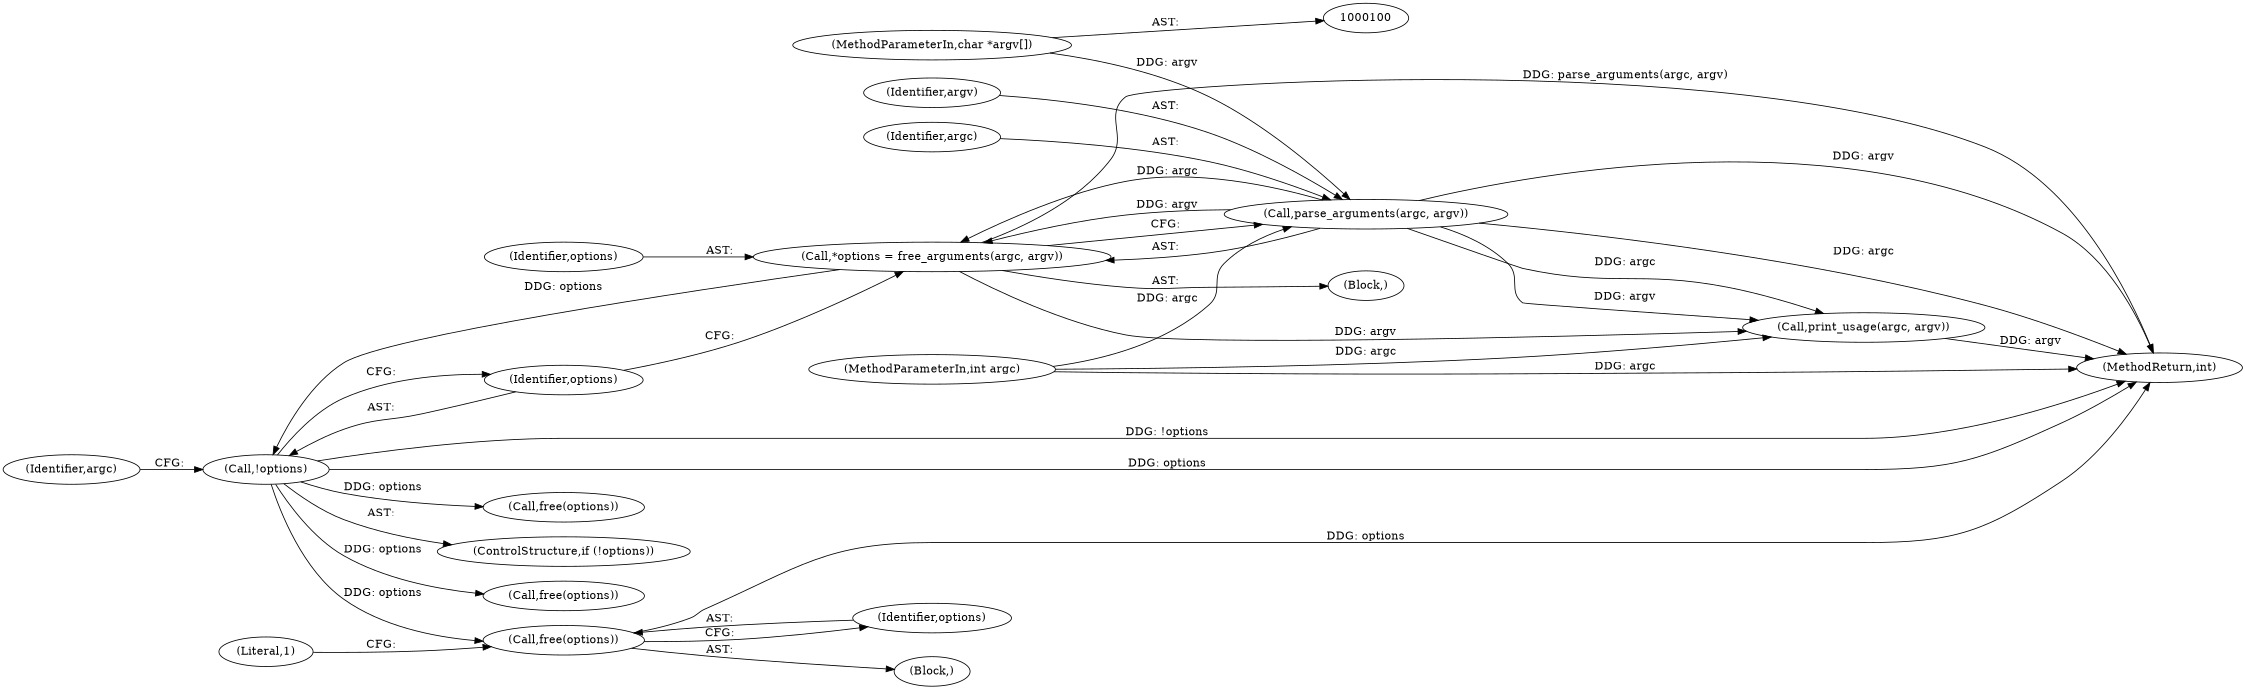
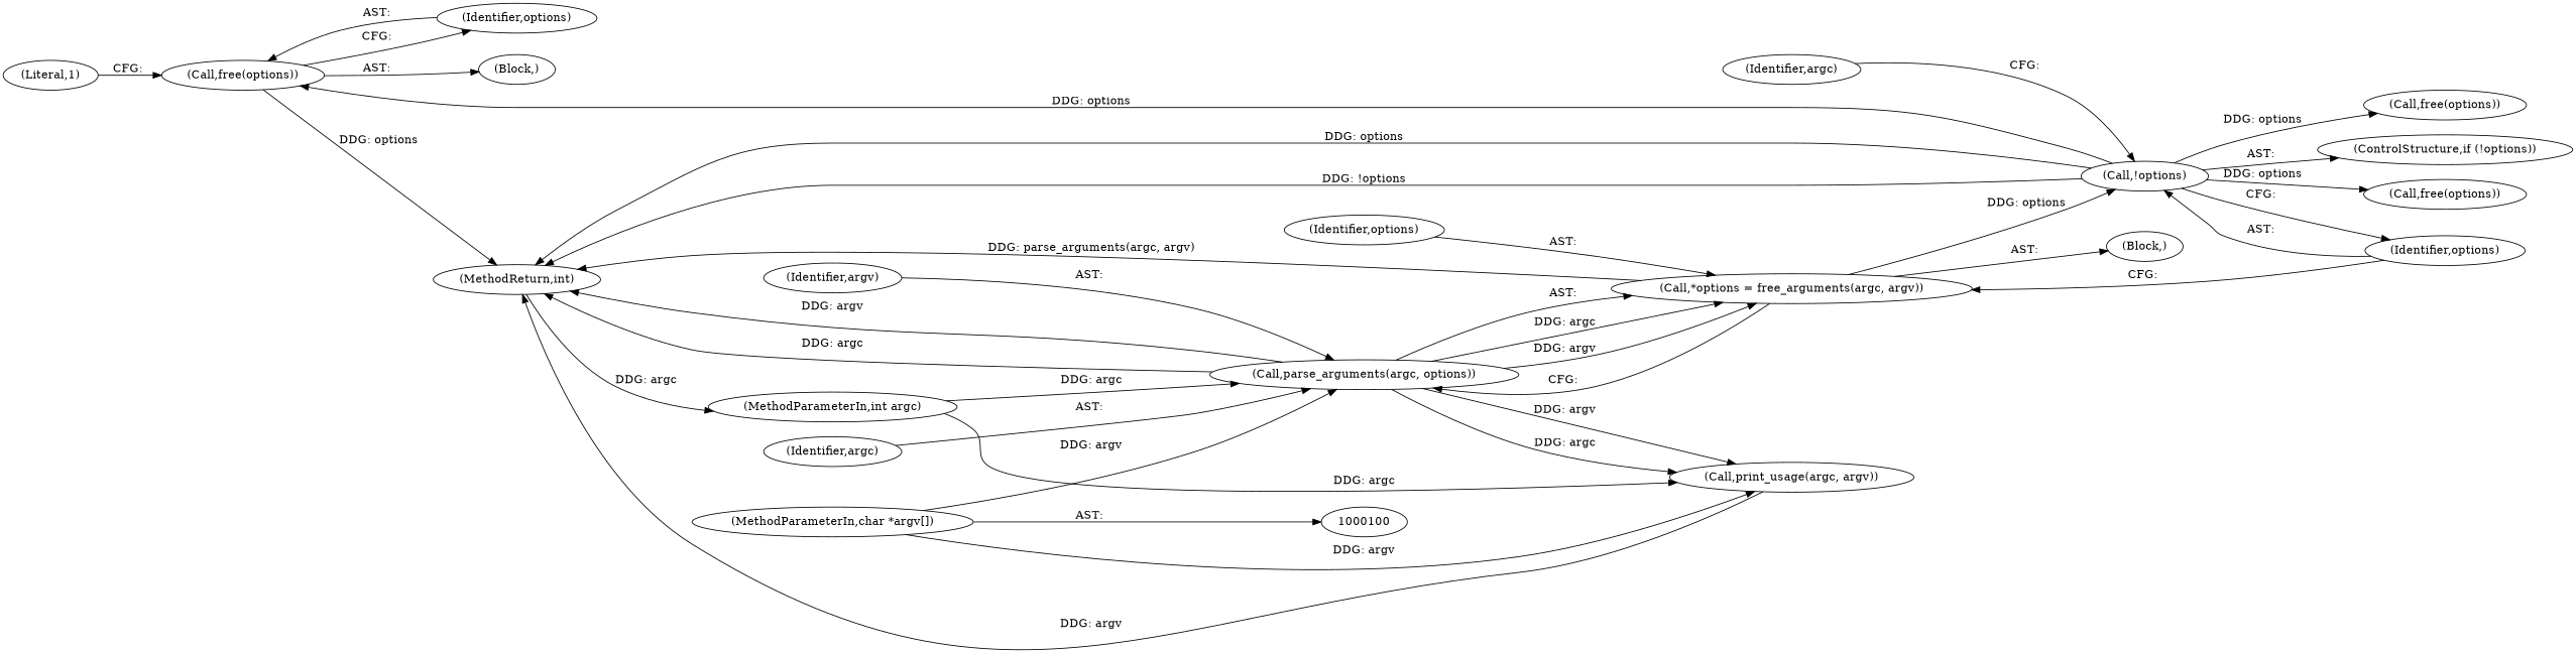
  digraph {
    rankdir=LR
    n1 [label="(Call,free(options))"]
    n2 [label="(Identifier,options)"]
    n3 [label="(Block,)"]
    n4 [label="(MethodReturn,int)"]
    n5 [label="(Call,!options)"]
    n6 [label="(Identifier,options)"]
    n7 [label="(Call,free(options))"]
    n8 [label="(ControlStructure,if (!options))"]
    n9 [label="(Call,free(options))"]
    n10 [label="(Call,*options = free_arguments(argc, argv))"]
-   n11 [label="(Call,parse_arguments(argc, argv))"]
+   n11 [label="(Call,parse_arguments(argc, options))"]
    n12 [label="(Block,)"]
    n13 [label="(Call,print_usage(argc, argv))"]
    n14 [label="(Identifier,argv)"]
    n15 [label="(MethodParameterIn,int argc)"]
    n16 [label="(MethodParameterIn,char *argv[])"]
    1000100
    n18 [label="(Identifier,argc)"]
    n19 [label="(Identifier,argc)"]
    n20 [label="(Identifier,options)"]
    n21 [label="(Literal,1)"]
    n1 -> n2 [label="CFG: "]
    n1 -> n3 [label="AST: "]
    n1 -> n4 [label="DDG: options"]
    n2 -> n1 [label="AST: "]
    n5 -> n1 [label="DDG: options"]
    n5 -> n4 [label="DDG: !options"]
    n5 -> n4 [label="DDG: options"]
    n5 -> n6 [label="CFG: "]
    n5 -> n7 [label="DDG: options"]
    n5 -> n8 [label="AST: "]
    n5 -> n9 [label="DDG: options"]
    n6 -> n5 [label="AST: "]
    n6 -> n10 [label="CFG: "]
    n10 -> n4 [label="DDG: parse_arguments(argc, argv)"]
    n10 -> n5 [label="DDG: options"]
    n10 -> n11 [label="CFG: "]
    n10 -> n12 [label="AST: "]
    n11 -> n4 [label="DDG: argv"]
    n11 -> n4 [label="DDG: argc"]
    n11 -> n10 [label="AST: "]
    n11 -> n10 [label="DDG: argc"]
    n11 -> n10 [label="DDG: argv"]
    n11 -> n13 [label="DDG: argc"]
    n11 -> n13 [label="DDG: argv"]
    n13 -> n4 [label="DDG: argv"]
    n14 -> n11 [label="AST: "]
-   n15 -> n4 [label="DDG: argc"]
+   n4 -> n15 [label="DDG: argc"]
    n15 -> n11 [label="DDG: argc"]
    n15 -> n13 [label="DDG: argc"]
    n16 -> n11 [label="DDG: argv"]
-   n10 -> n13 [label="DDG: argv"]
+   n16 -> n13 [label="DDG: argv"]
    n16 -> 1000100 [label="AST: "]
    n18 -> n5 [label="CFG: "]
    n19 -> n11 [label="AST: "]
    n20 -> n10 [label="AST: "]
    n21 -> n1 [label="CFG: "]
  }
